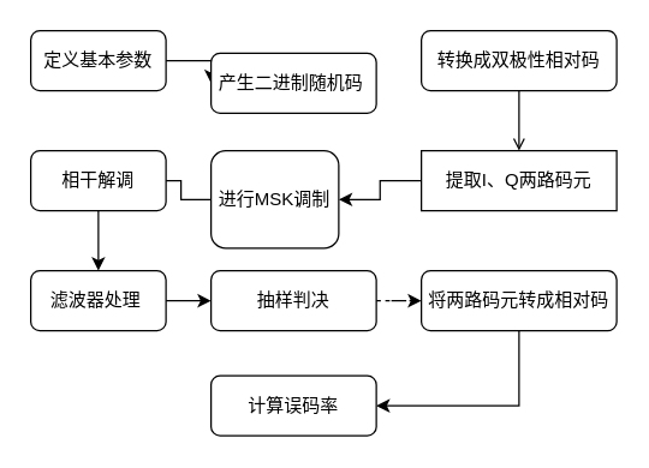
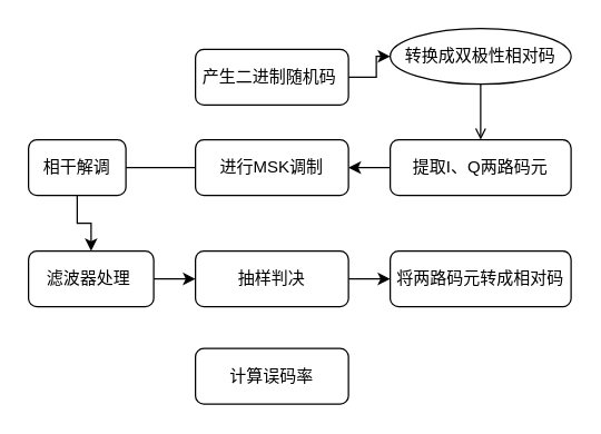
  <mxCell id="0" />
  <mxCell id="1" parent="0" />
- <mxCell id="2" style="edgeStyle=orthogonalEdgeStyle;rounded=0;orthogonalLoop=1;jettySize=auto;html=1;exitX=1;exitY=0.5;exitDx=0;exitDy=0;entryX=0;entryY=0.5;entryDx=0;entryDy=0;" edge="1" parent="1" source="3" target="5"><mxGeometry relative="1" as="geometry" /></mxCell>
- <mxCell id="3" value="定义基本参数" style="rounded=1;whiteSpace=wrap;html=1;" vertex="1" parent="1"><mxGeometry x="20" y="20" width="90" height="40" as="geometry" /></mxCell>
+ <mxCell id="4" value="" style="edgeStyle=orthogonalEdgeStyle;rounded=0;orthogonalLoop=1;jettySize=auto;html=1;" edge="1" parent="1" source="5" target="7"><mxGeometry relative="1" as="geometry" /></mxCell>
  <mxCell id="5" value="产生二进制随机码&amp;nbsp;" style="rounded=1;whiteSpace=wrap;html=1;" vertex="1" parent="1"><mxGeometry x="140" y="35" width="110" height="40" as="geometry" /></mxCell>
  <mxCell id="6" value="" style="edgeStyle=orthogonalEdgeStyle;rounded=0;orthogonalLoop=1;jettySize=auto;html=1;endArrow=open;" edge="1" parent="1" source="7" target="9"><mxGeometry relative="1" as="geometry" /></mxCell>
- <mxCell id="7" value="转换成双极性相对码" style="rounded=1;whiteSpace=wrap;html=1;" vertex="1" parent="1"><mxGeometry x="280" y="20" width="130" height="40" as="geometry" /></mxCell>
+ <mxCell id="7" value="转换成双极性相对码" style="ellipse;whiteSpace=wrap;html=1;" vertex="1" parent="1"><mxGeometry x="280" y="20" width="130" height="40" as="geometry" /></mxCell>
  <mxCell id="8" value="" style="edgeStyle=orthogonalEdgeStyle;rounded=0;orthogonalLoop=1;jettySize=auto;html=1;" edge="1" parent="1" source="9" target="11"><mxGeometry relative="1" as="geometry" /></mxCell>
- <mxCell id="9" value="提取I、Q两路码元" style="whiteSpace=wrap;html=1;rounded=0;" vertex="1" parent="1"><mxGeometry x="280" y="100" width="130" height="40" as="geometry" /></mxCell>
+ <mxCell id="9" value="提取I、Q两路码元" style="rounded=1;whiteSpace=wrap;html=1;" vertex="1" parent="1"><mxGeometry x="280" y="100" width="130" height="40" as="geometry" /></mxCell>
  <mxCell id="10" value="" style="edgeStyle=orthogonalEdgeStyle;rounded=0;orthogonalLoop=1;jettySize=auto;html=1;endArrow=none;" edge="1" parent="1" source="11" target="13"><mxGeometry relative="1" as="geometry" /></mxCell>
- <mxCell id="11" value="进行MSK调制" style="rounded=1;whiteSpace=wrap;html=1;" vertex="1" parent="1"><mxGeometry x="140" y="100" width="85" height="65" as="geometry" /></mxCell>
+ <mxCell id="11" value="进行MSK调制" style="rounded=1;whiteSpace=wrap;html=1;" vertex="1" parent="1"><mxGeometry x="140" y="100" width="110" height="40" as="geometry" /></mxCell>
  <mxCell id="12" value="" style="edgeStyle=orthogonalEdgeStyle;rounded=0;orthogonalLoop=1;jettySize=auto;html=1;" edge="1" parent="1" source="13" target="15"><mxGeometry relative="1" as="geometry" /></mxCell>
- <mxCell id="13" value="相干解调" style="rounded=1;whiteSpace=wrap;html=1;" vertex="1" parent="1"><mxGeometry x="20" y="100" width="90" height="40" as="geometry" /></mxCell>
+ <mxCell id="13" value="相干解调" style="rounded=1;whiteSpace=wrap;html=1;" vertex="1" parent="1"><mxGeometry x="20" y="100" width="70" height="40" as="geometry" /></mxCell>
  <mxCell id="14" value="" style="edgeStyle=orthogonalEdgeStyle;rounded=0;orthogonalLoop=1;jettySize=auto;html=1;" edge="1" parent="1" source="15" target="17"><mxGeometry relative="1" as="geometry" /></mxCell>
  <mxCell id="15" value="滤波器处理&amp;nbsp;" style="rounded=1;whiteSpace=wrap;html=1;" vertex="1" parent="1"><mxGeometry x="20" y="180" width="90" height="40" as="geometry" /></mxCell>
- <mxCell id="16" value="" style="edgeStyle=orthogonalEdgeStyle;rounded=0;orthogonalLoop=1;jettySize=auto;html=1;dashed=1;" edge="1" parent="1" source="17" target="19"><mxGeometry relative="1" as="geometry" /></mxCell>
+ <mxCell id="16" value="" style="edgeStyle=orthogonalEdgeStyle;rounded=0;orthogonalLoop=1;jettySize=auto;html=1;" edge="1" parent="1" source="17" target="19"><mxGeometry relative="1" as="geometry" /></mxCell>
  <mxCell id="17" value="抽样判决" style="rounded=1;whiteSpace=wrap;html=1;" vertex="1" parent="1"><mxGeometry x="140" y="180" width="110" height="40" as="geometry" /></mxCell>
- <mxCell id="18" style="edgeStyle=orthogonalEdgeStyle;rounded=0;orthogonalLoop=1;jettySize=auto;html=1;exitX=0.5;exitY=1;exitDx=0;exitDy=0;entryX=1;entryY=0.5;entryDx=0;entryDy=0;" edge="1" parent="1" source="19" target="20"><mxGeometry relative="1" as="geometry" /></mxCell>
  <mxCell id="19" value="将两路码元转成相对码" style="rounded=1;whiteSpace=wrap;html=1;" vertex="1" parent="1"><mxGeometry x="280" y="180" width="130" height="40" as="geometry" /></mxCell>
  <mxCell id="20" value="计算误码率" style="rounded=1;whiteSpace=wrap;html=1;" vertex="1" parent="1"><mxGeometry x="140" y="250" width="110" height="40" as="geometry" /></mxCell>
